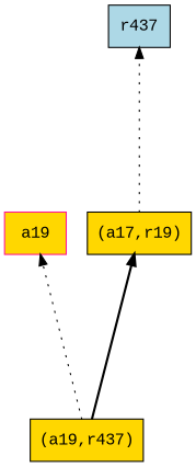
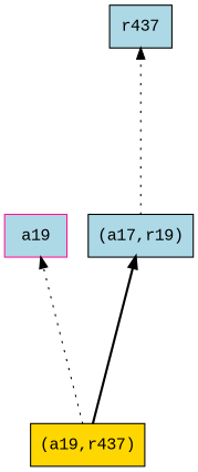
  digraph {
    fontname="Liberation Mono"
    rankdir=BT
    ranksep=2.0
    node [color=black fillcolor=lightblue fontname="Liberation Mono" shape=record style=filled]
    edge [fontname="Liberation Mono" style=dotted]
-   n1 [color=deeppink fillcolor=gold label="{a19}"]
+   n1 [color=deeppink label="{a19}"]
    n2 [fillcolor=gold label="{(a19,r437)}"]
-   n3 [fillcolor=gold label="{(a17,r19)}"]
+   n3 [label="{(a17,r19)}"]
    n4 [label="{r437}"]
    n2 -> n1
    n2 -> n3 [style=bold]
    n3 -> n4
  }
